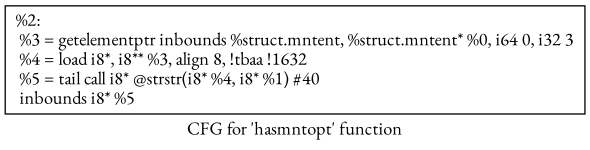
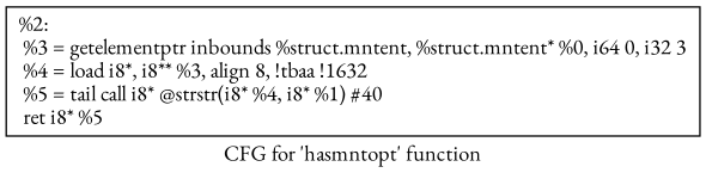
  digraph {
    label="CFG for 'hasmntopt' function"
    fontname="EB Garamond"
-   n1 [label="{%2:\l  %3 = getelementptr inbounds %struct.mntent, %struct.mntent* %0, i64 0, i32 3\l  %4 = load i8*, i8** %3, align 8, !tbaa !1632\l  %5 = tail call i8* @strstr(i8* %4, i8* %1) #40\l  inbounds i8* %5\l}" shape=record fontname="EB Garamond"]
+   n1 [label="{%2:\l  %3 = getelementptr inbounds %struct.mntent, %struct.mntent* %0, i64 0, i32 3\l  %4 = load i8*, i8** %3, align 8, !tbaa !1632\l  %5 = tail call i8* @strstr(i8* %4, i8* %1) #40\l  ret i8* %5\l}" shape=record fontname="EB Garamond"]
  }
